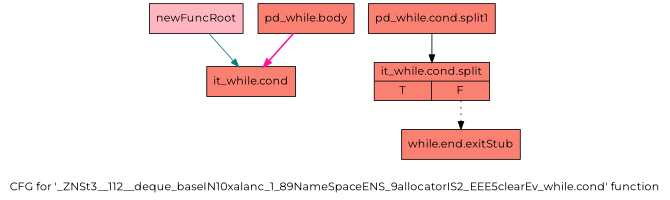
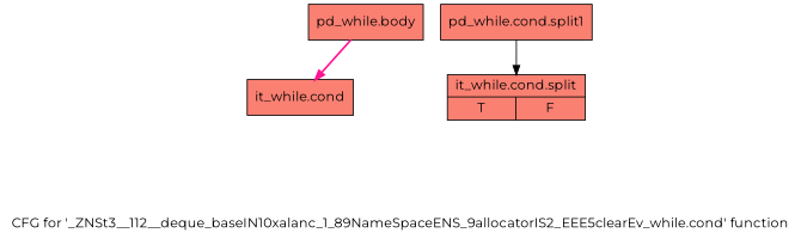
  digraph {
    fontname=Montserrat
    label="CFG for '_ZNSt3__112__deque_baseIN10xalanc_1_89NameSpaceENS_9allocatorIS2_EEE5clearEv_while.cond' function"
    node [fillcolor=salmon fontname=Montserrat shape=record style=filled]
    edge [color=black fontname=Montserrat style=solid]
-   n1 [fillcolor=lightpink label="{newFuncRoot}"]
    n2 [label="{it_while.cond}"]
    n3 [label="{pd_while.cond.split1}"]
    n4 [label="{it_while.cond.split|{<s0>T|<s1>F}}"]
-   n5 [label="{while.end.exitStub}"]
    n6 [label="{pd_while.body}"]
-   n1 -> n2 [color=teal]
    n3 -> n4
-   n4 -> n5 [style=dotted tailport=s1]
    n6 -> n2 [color=deeppink style=bold]
  }
